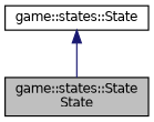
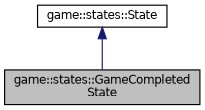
  digraph {
    node [color=black fontname=Helvetica fontsize=10 shape=record style=filled]
-   n1 [fillcolor=grey75 fontcolor=black height=0.2 label="game::states::State\lState" width=0.4]
+   n1 [fillcolor=grey75 fontcolor=black height=0.2 label="game::states::GameCompleted\lState" width=0.4]
    n2 [fillcolor=white height=0.2 label="game::states::State" width=0.4]
    n2 -> n1 [color=midnightblue dir=back fontname=Helvetica fontsize=10 labelfontname=Helvetica labelfontsize=10 style=solid]
  }
